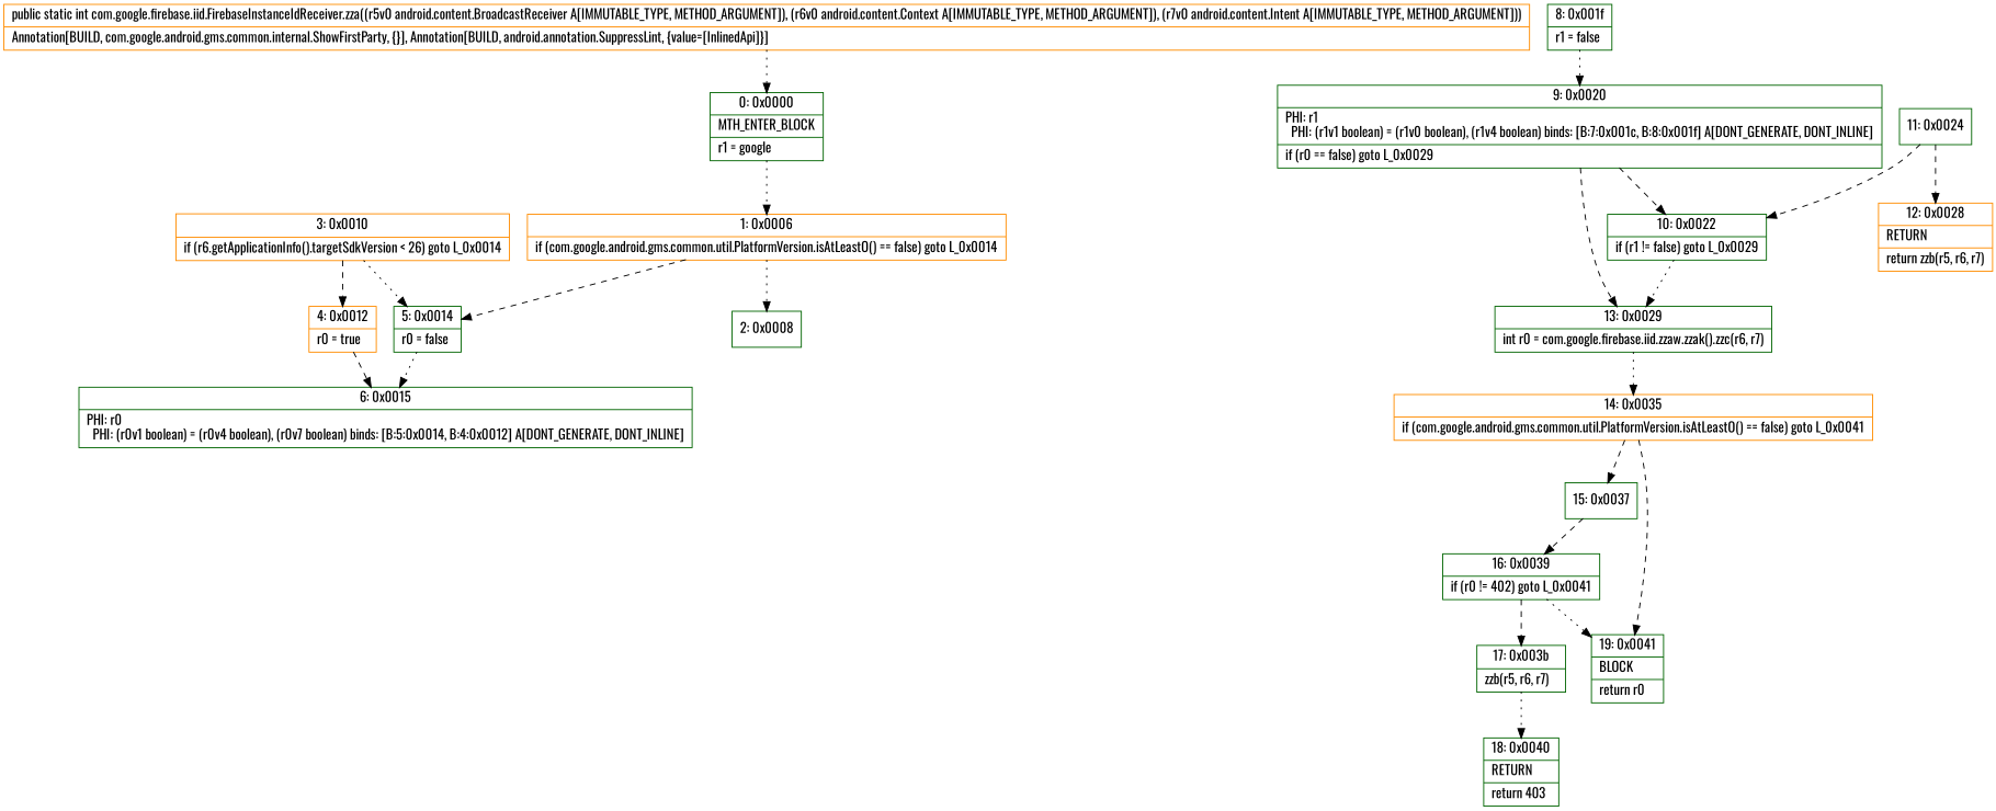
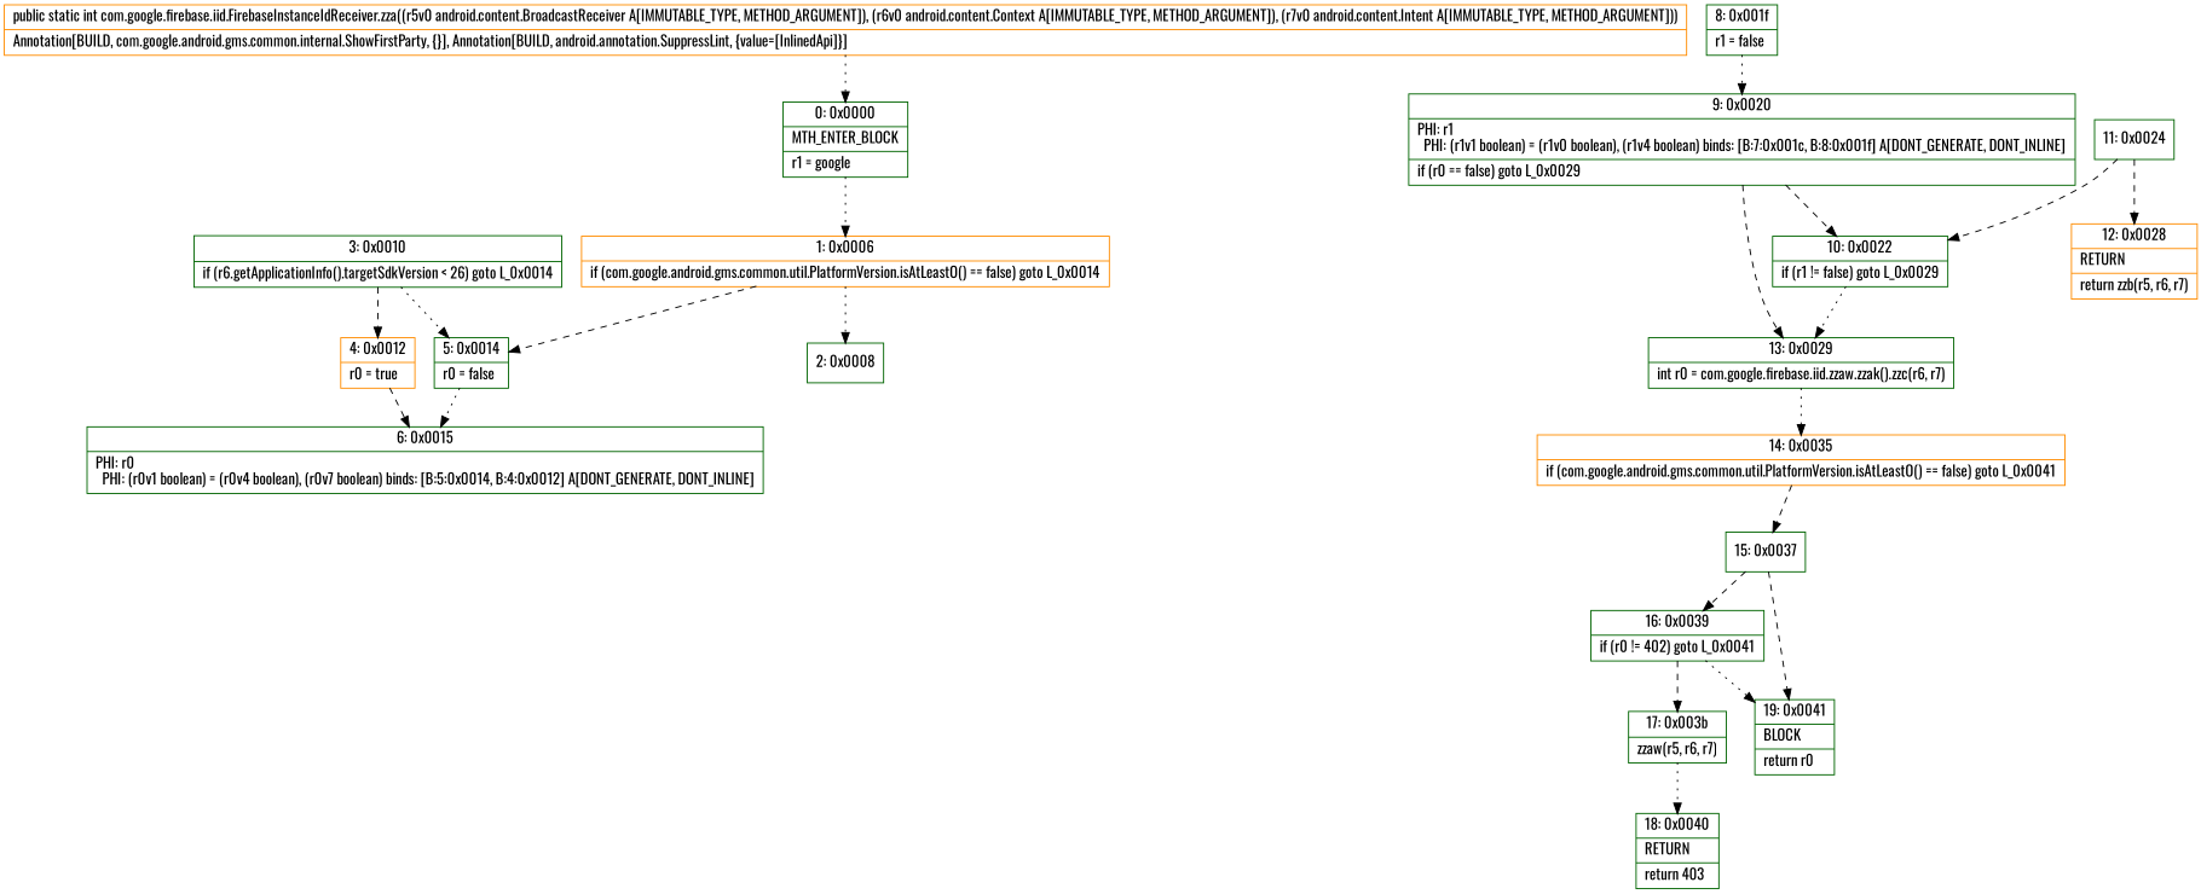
  digraph {
    fontname=Oswald
    node [color=darkgreen fontname=Oswald shape=record]
    edge [fontname=Oswald style=dashed]
    n1 [label="{0\:\ 0x0000|MTH_ENTER_BLOCK\l|r1 = google\l}"]
    n2 [color=darkorange label="{1\:\ 0x0006|if (com.google.android.gms.common.util.PlatformVersion.isAtLeastO() == false) goto L_0x0014\l}"]
    n3 [label="{2\:\ 0x0008}"]
    n4 [label="{5\:\ 0x0014|r0 = false\l}"]
    n5 [label="{6\:\ 0x0015|PHI: r0 \l  PHI: (r0v1 boolean) = (r0v4 boolean), (r0v7 boolean) binds: [B:5:0x0014, B:4:0x0012] A[DONT_GENERATE, DONT_INLINE]\l}"]
-   n6 [color=darkorange label="{3\:\ 0x0010|if (r6.getApplicationInfo().targetSdkVersion \< 26) goto L_0x0014\l}"]
+   n6 [label="{3\:\ 0x0010|if (r6.getApplicationInfo().targetSdkVersion \< 26) goto L_0x0014\l}"]
    n7 [color=darkorange label="{4\:\ 0x0012|r0 = true\l}"]
    n8 [label="{8\:\ 0x001f|r1 = false\l}"]
    n9 [label="{9\:\ 0x0020|PHI: r1 \l  PHI: (r1v1 boolean) = (r1v0 boolean), (r1v4 boolean) binds: [B:7:0x001c, B:8:0x001f] A[DONT_GENERATE, DONT_INLINE]\l|if (r0 == false) goto L_0x0029\l}"]
    n10 [label="{10\:\ 0x0022|if (r1 != false) goto L_0x0029\l}"]
    n11 [label="{13\:\ 0x0029|int r0 = com.google.firebase.iid.zzaw.zzak().zzc(r6, r7)\l}"]
    n12 [color=darkorange label="{14\:\ 0x0035|if (com.google.android.gms.common.util.PlatformVersion.isAtLeastO() == false) goto L_0x0041\l}"]
    n13 [label="{11\:\ 0x0024}"]
    n14 [color=darkorange label="{12\:\ 0x0028|RETURN\l|return zzb(r5, r6, r7)\l}"]
    n15 [label="{15\:\ 0x0037}"]
    n16 [label="{19\:\ 0x0041|BLOCK\l|return r0\l}"]
    n17 [label="{16\:\ 0x0039|if (r0 != 402) goto L_0x0041\l}"]
-   n18 [label="{17\:\ 0x003b|zzb(r5, r6, r7)\l}"]
+   n18 [label="{17\:\ 0x003b|zzaw(r5, r6, r7)\l}"]
    n19 [label="{18\:\ 0x0040|RETURN\l|return 403\l}"]
    n20 [color=darkorange label="{public static int com.google.firebase.iid.FirebaseInstanceIdReceiver.zza((r5v0 android.content.BroadcastReceiver A[IMMUTABLE_TYPE, METHOD_ARGUMENT]), (r6v0 android.content.Context A[IMMUTABLE_TYPE, METHOD_ARGUMENT]), (r7v0 android.content.Intent A[IMMUTABLE_TYPE, METHOD_ARGUMENT]))  | Annotation[BUILD, com.google.android.gms.common.internal.ShowFirstParty, \{\}], Annotation[BUILD, android.annotation.SuppressLint, \{value=[InlinedApi]\}]\l}"]
    n1 -> n2 [style=dotted]
    n2 -> n3 [style=dotted]
    n2 -> n4
    n4 -> n5 [style=dotted]
    n6 -> n4 [style=dotted]
    n6 -> n7
    n7 -> n5
    n8 -> n9 [style=dotted]
    n9 -> n10
    n9 -> n11
    n10 -> n11 [style=dotted]
    n11 -> n12 [style=dotted]
    n12 -> n15
-   n12 -> n16
+   n15 -> n16
    n13 -> n10
    n13 -> n14
    n15 -> n17
    n17 -> n16 [style=dotted]
    n17 -> n18
    n18 -> n19 [style=dotted]
    n20 -> n1 [style=dotted]
  }
